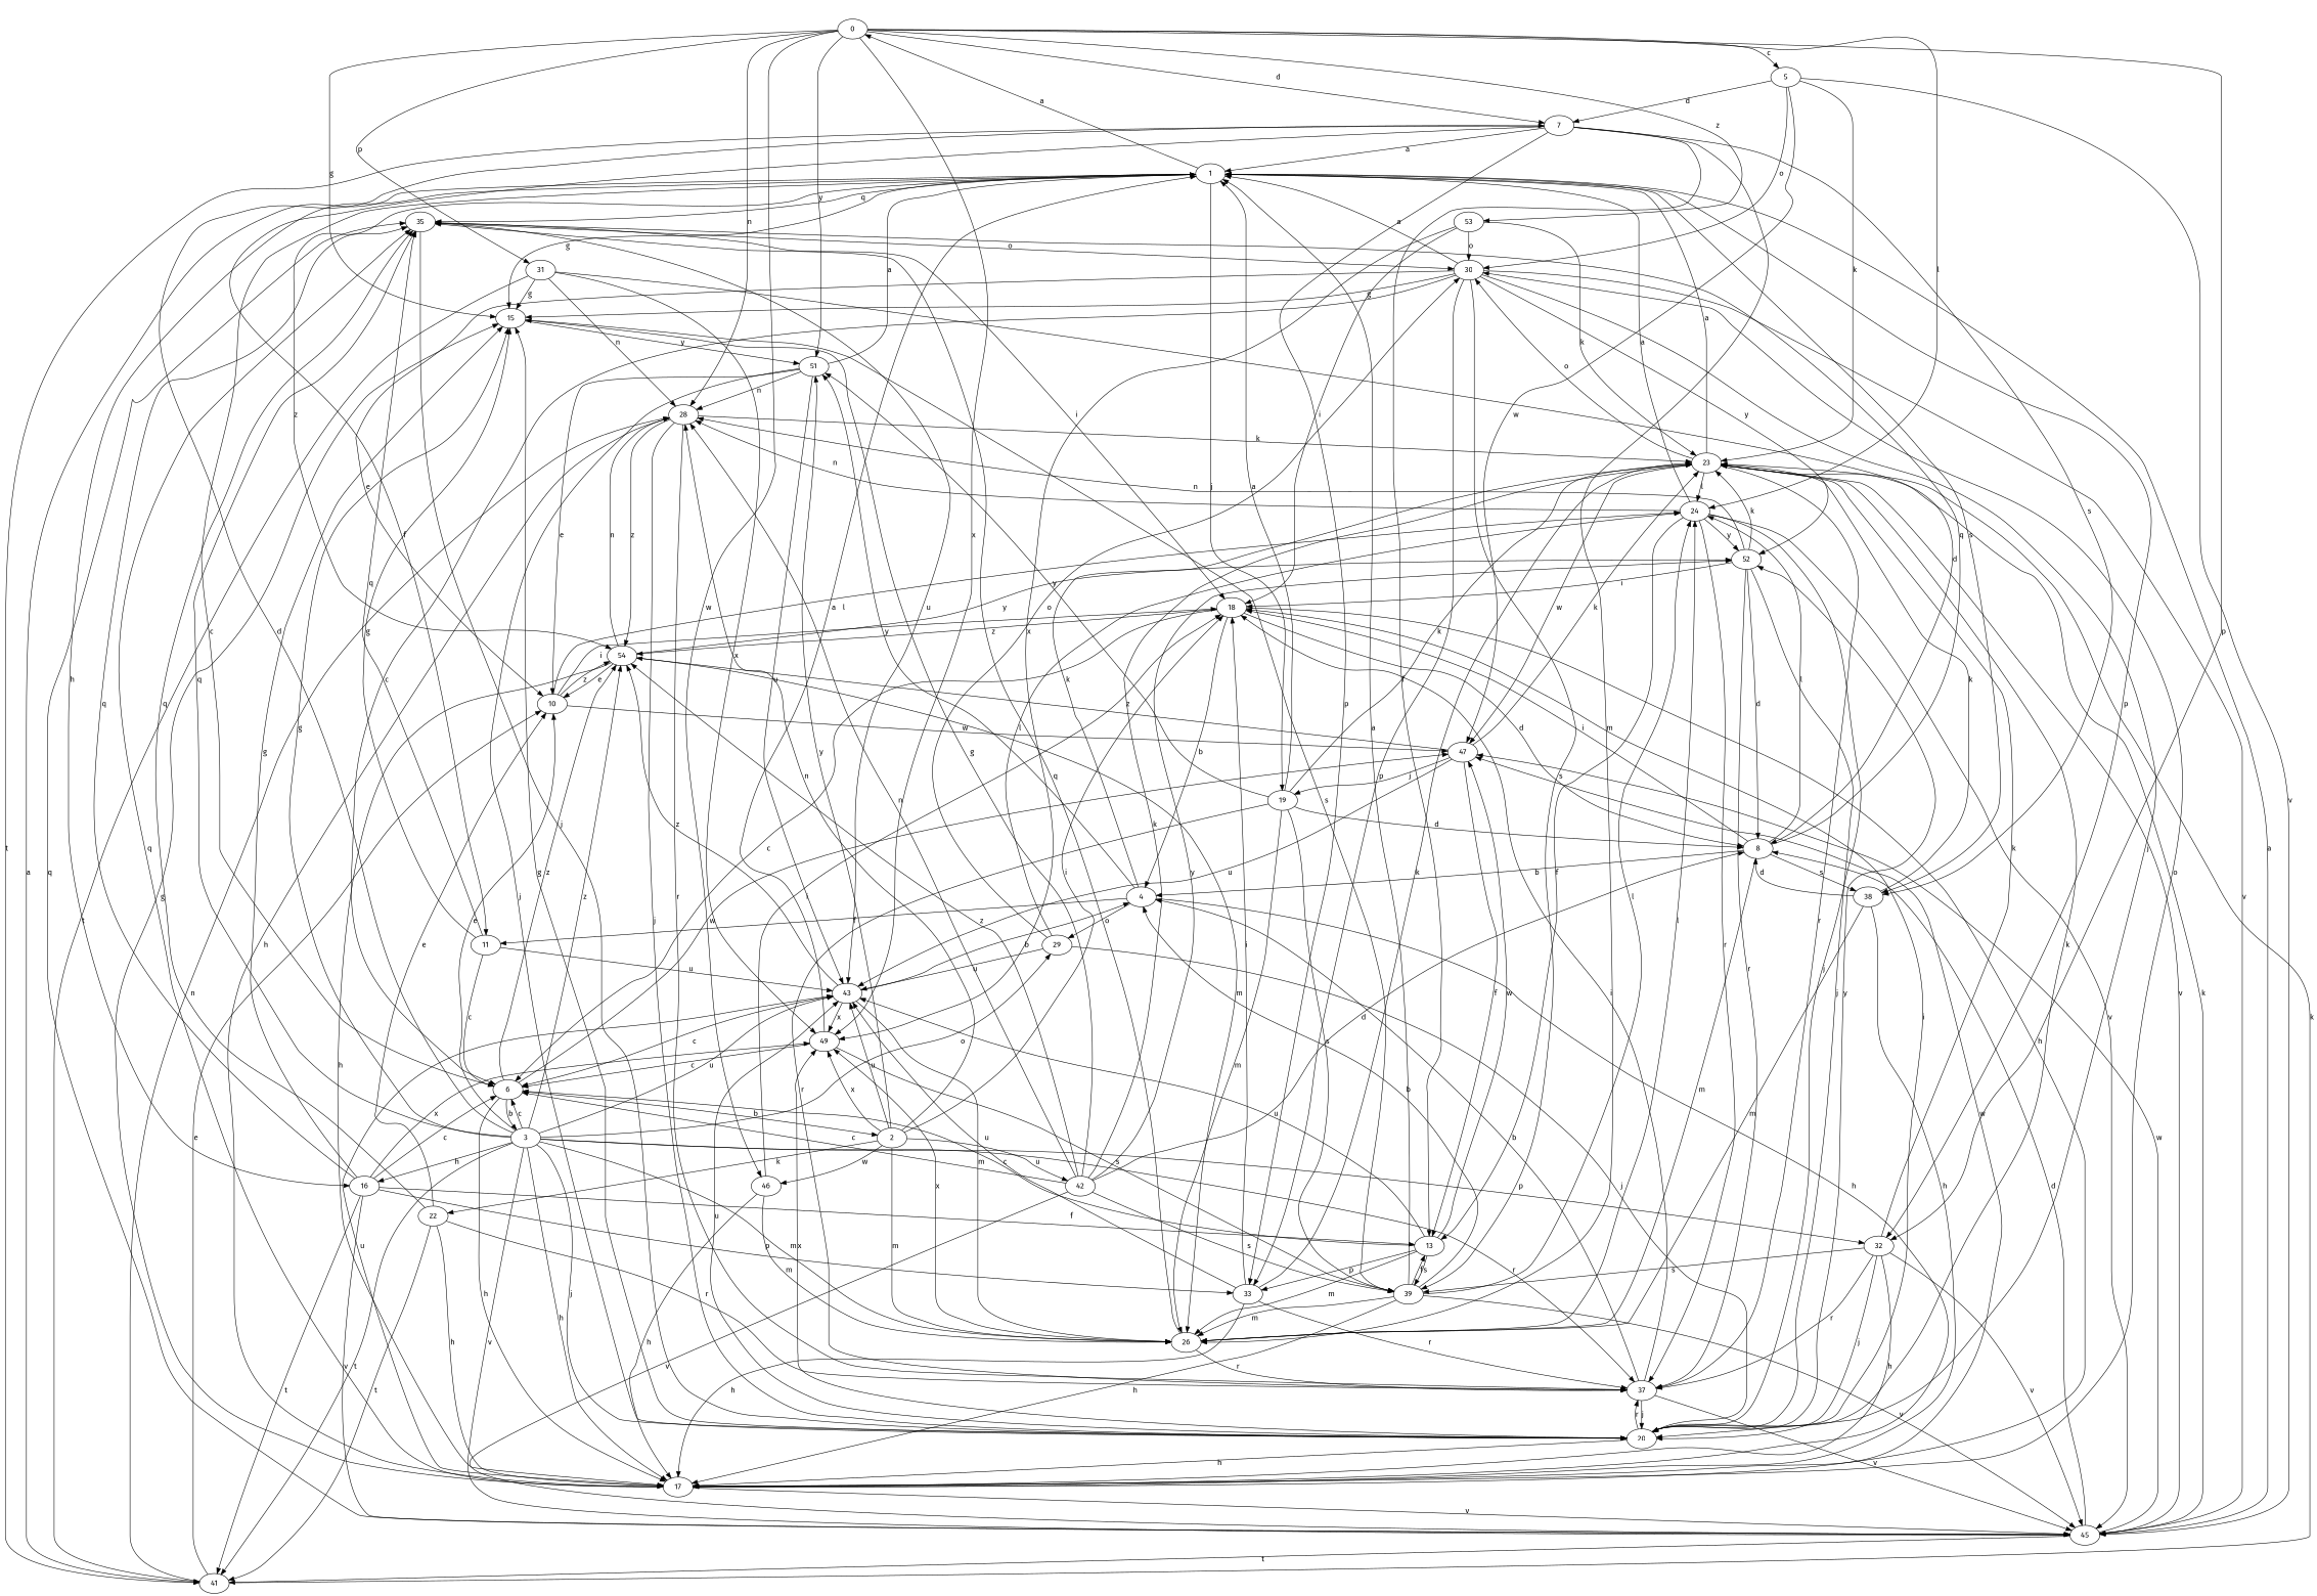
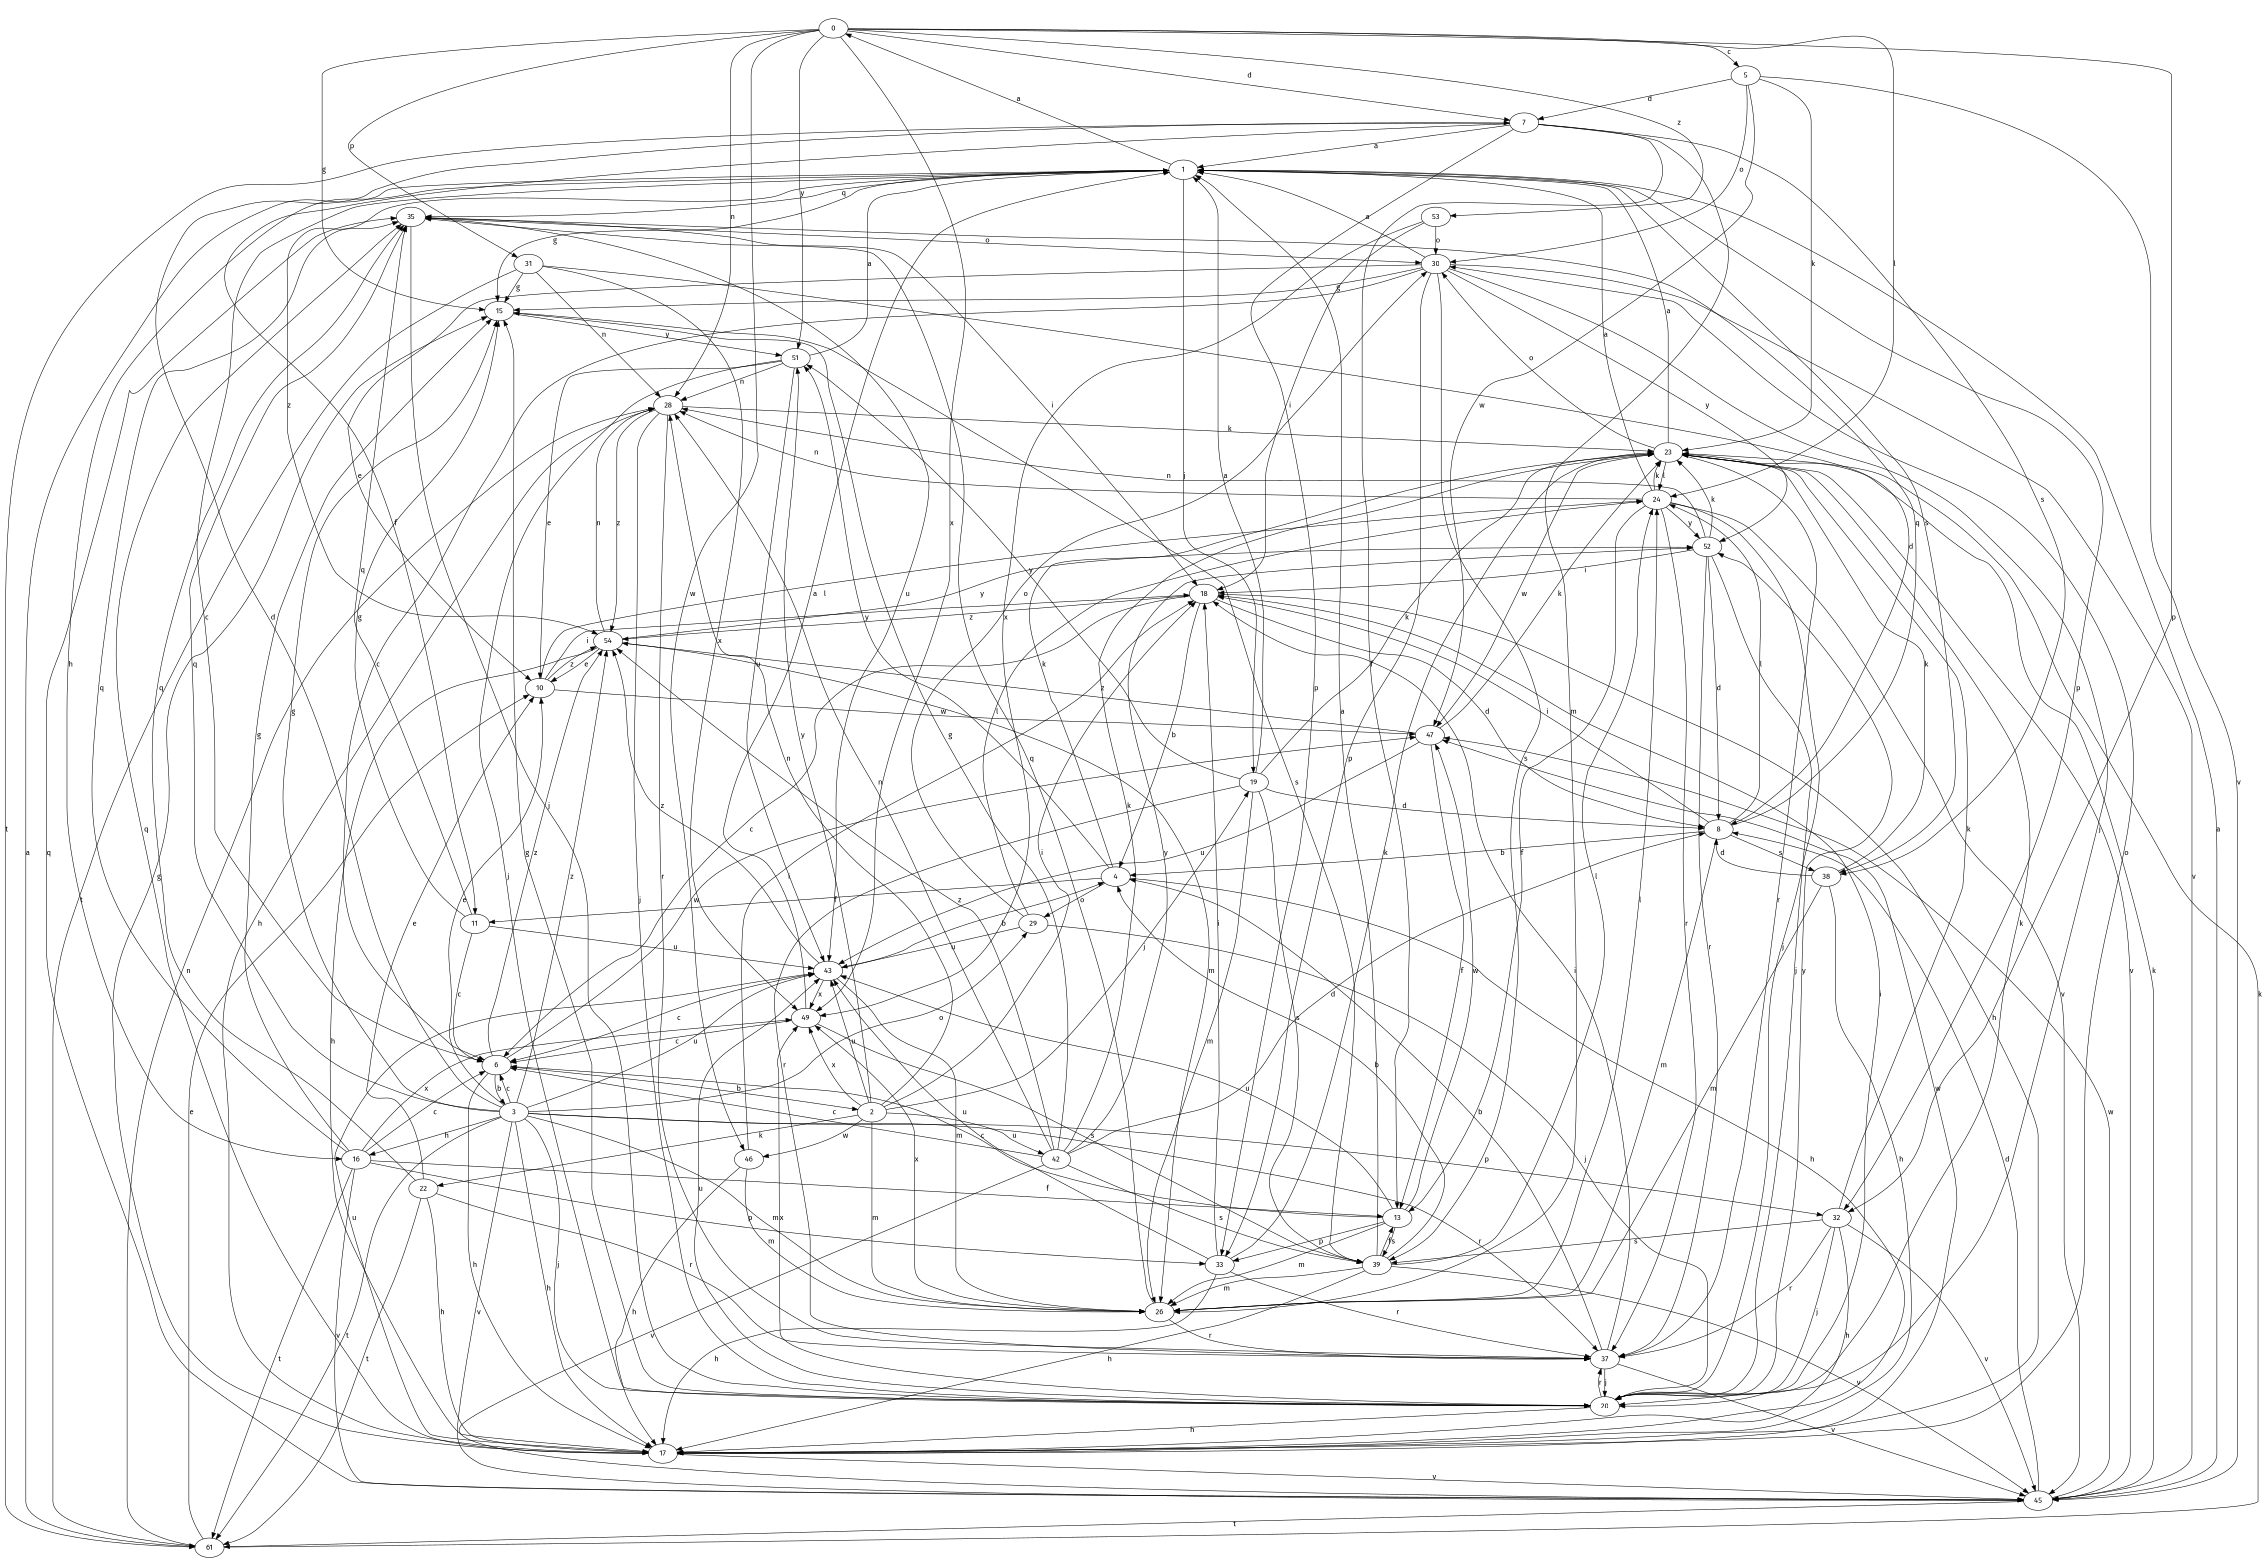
  strict digraph {
    fontname="Fira Sans"
    node [fontname="Fira Sans"]
    edge [fontname="Fira Sans"]
    0
    5
    7
    15
    24
    28
    31
    32
    46
    49
    51
    53
    45
    23
    30
    47
    1
    38
    26
-   41
+   41 [label=61]
    11
    13
    33
    39
    20
    37
    52
    54
    17
    8
    18
    6
    43
    10
    16
    19
    35
    2
    3
    22
    42
    4
    29
    0 -> 5 [label=c]
    0 -> 7 [label=d]
    0 -> 15 [label=g]
    0 -> 24 [label=l]
    0 -> 28 [label=n]
    0 -> 31 [label=p]
    0 -> 32 [label=p]
    0 -> 46 [label=w]
    0 -> 49 [label=x]
    0 -> 51 [label=y]
    0 -> 53 [label=z]
    5 -> 7 [label=d]
    5 -> 45 [label=v]
    5 -> 23 [label=k]
    5 -> 30 [label=o]
    5 -> 47 [label=w]
    7 -> 1 [label=a]
    7 -> 38 [label=s]
    7 -> 26 [label=m]
    7 -> 41 [label=t]
    7 -> 11 [label=f]
    7 -> 13 [label=f]
    7 -> 33 [label=p]
    15 -> 51 [label=y]
    15 -> 39 [label=s]
    24 -> 28 [label=n]
    24 -> 45 [label=v]
-   53 -> 23 [label=k]
+   24 -> 23 [label=k]
    24 -> 1 [label=a]
    24 -> 13 [label=f]
    24 -> 20 [label=j]
    24 -> 37 [label=r]
    24 -> 52 [label=y]
    28 -> 23 [label=k]
    28 -> 20 [label=j]
    28 -> 37 [label=r]
    28 -> 54 [label=z]
    28 -> 17 [label=h]
    31 -> 15 [label=g]
    31 -> 28 [label=n]
    31 -> 49 [label=x]
    31 -> 41 [label=t]
    31 -> 8 [label=d]
    32 -> 45 [label=v]
    32 -> 23 [label=k]
    32 -> 39 [label=s]
    32 -> 20 [label=j]
    32 -> 37 [label=r]
    32 -> 17 [label=h]
    46 -> 26 [label=m]
    46 -> 17 [label=h]
    46 -> 18 [label=i]
    49 -> 1 [label=a]
    49 -> 39 [label=s]
    49 -> 6 [label=c]
    51 -> 28 [label=n]
    51 -> 1 [label=a]
    51 -> 20 [label=j]
    51 -> 43 [label=u]
    51 -> 10 [label=e]
    53 -> 49 [label=x]
    53 -> 30 [label=o]
    53 -> 18 [label=i]
    45 -> 23 [label=k]
    45 -> 47 [label=w]
    45 -> 1 [label=a]
    45 -> 41 [label=t]
    45 -> 8 [label=d]
    45 -> 35 [label=q]
    23 -> 24 [label=l]
    23 -> 45 [label=v]
    23 -> 30 [label=o]
    23 -> 47 [label=w]
    23 -> 1 [label=a]
    23 -> 37 [label=r]
    30 -> 15 [label=g]
    30 -> 45 [label=v]
    30 -> 1 [label=a]
    30 -> 33 [label=p]
    30 -> 39 [label=s]
    30 -> 20 [label=j]
    30 -> 52 [label=y]
    30 -> 6 [label=c]
    30 -> 10 [label=e]
    47 -> 23 [label=k]
    47 -> 13 [label=f]
    47 -> 54 [label=z]
    47 -> 43 [label=u]
    1 -> 0 [label=a]
    1 -> 15 [label=g]
    1 -> 32 [label=p]
    1 -> 38 [label=s]
    1 -> 54 [label=z]
    1 -> 6 [label=c]
    1 -> 16 [label=h]
    1 -> 19 [label=j]
    1 -> 35 [label=q]
    38 -> 23 [label=k]
    38 -> 26 [label=m]
    38 -> 17 [label=h]
    38 -> 8 [label=d]
    26 -> 24 [label=l]
    26 -> 49 [label=x]
    26 -> 37 [label=r]
    26 -> 35 [label=q]
    41 -> 28 [label=n]
    41 -> 23 [label=k]
    41 -> 1 [label=a]
    41 -> 10 [label=e]
    11 -> 15 [label=g]
    11 -> 6 [label=c]
    11 -> 43 [label=u]
    11 -> 35 [label=q]
    13 -> 47 [label=w]
    13 -> 26 [label=m]
    13 -> 33 [label=p]
    13 -> 39 [label=s]
    13 -> 6 [label=c]
    13 -> 43 [label=u]
    33 -> 23 [label=k]
    33 -> 37 [label=r]
    33 -> 17 [label=h]
    33 -> 18 [label=i]
    33 -> 43 [label=u]
    39 -> 24 [label=l]
    39 -> 45 [label=v]
    39 -> 1 [label=a]
    39 -> 26 [label=m]
    39 -> 13 [label=f]
    39 -> 17 [label=h]
    39 -> 4 [label=b]
    20 -> 15 [label=g]
    20 -> 49 [label=x]
    20 -> 23 [label=k]
    20 -> 37 [label=r]
    20 -> 52 [label=y]
    20 -> 17 [label=h]
    20 -> 18 [label=i]
    20 -> 43 [label=u]
    37 -> 45 [label=v]
    37 -> 20 [label=j]
    37 -> 18 [label=i]
    37 -> 4 [label=b]
    52 -> 28 [label=n]
    52 -> 23 [label=k]
    52 -> 20 [label=j]
    52 -> 37 [label=r]
    52 -> 8 [label=d]
    52 -> 18 [label=i]
    54 -> 28 [label=n]
    54 -> 26 [label=m]
    54 -> 52 [label=y]
    54 -> 17 [label=h]
    54 -> 10 [label=e]
    17 -> 15 [label=g]
    17 -> 45 [label=v]
    17 -> 30 [label=o]
    17 -> 47 [label=w]
    17 -> 43 [label=u]
    17 -> 35 [label=q]
    8 -> 24 [label=l]
    8 -> 38 [label=s]
    8 -> 26 [label=m]
    8 -> 18 [label=i]
    8 -> 35 [label=q]
    8 -> 4 [label=b]
    18 -> 54 [label=z]
    18 -> 17 [label=h]
    18 -> 8 [label=d]
    18 -> 6 [label=c]
    18 -> 4 [label=b]
    6 -> 47 [label=w]
    6 -> 54 [label=z]
    6 -> 17 [label=h]
    6 -> 2 [label=b]
    6 -> 3 [label=b]
    43 -> 49 [label=x]
    43 -> 26 [label=m]
    43 -> 54 [label=z]
    43 -> 6 [label=c]
    43 -> 4 [label=b]
    10 -> 24 [label=l]
    10 -> 47 [label=w]
    10 -> 54 [label=z]
    10 -> 18 [label=i]
    16 -> 15 [label=g]
    16 -> 49 [label=x]
    16 -> 45 [label=v]
    16 -> 41 [label=t]
    16 -> 13 [label=f]
    16 -> 33 [label=p]
    16 -> 6 [label=c]
    16 -> 35 [label=q]
    19 -> 51 [label=y]
    19 -> 23 [label=k]
    19 -> 1 [label=a]
    19 -> 26 [label=m]
    19 -> 39 [label=s]
    19 -> 37 [label=r]
    19 -> 8 [label=d]
    35 -> 30 [label=o]
    35 -> 20 [label=j]
    35 -> 18 [label=i]
    35 -> 43 [label=u]
    2 -> 28 [label=n]
    2 -> 46 [label=w]
    2 -> 49 [label=x]
    2 -> 51 [label=y]
    2 -> 26 [label=m]
    2 -> 18 [label=i]
    2 -> 43 [label=u]
-   47 -> 19 [label=j]
+   2 -> 19 [label=j]
    2 -> 22 [label=k]
    2 -> 42 [label=u]
    3 -> 7 [label=d]
    3 -> 15 [label=g]
    3 -> 32 [label=p]
    3 -> 45 [label=v]
    3 -> 26 [label=m]
    3 -> 41 [label=t]
    3 -> 20 [label=j]
    3 -> 37 [label=r]
    3 -> 54 [label=z]
    3 -> 17 [label=h]
    3 -> 6 [label=c]
    3 -> 43 [label=u]
    3 -> 10 [label=e]
    3 -> 16 [label=h]
    3 -> 35 [label=q]
    3 -> 29 [label=o]
    22 -> 41 [label=t]
    22 -> 37 [label=r]
    22 -> 17 [label=h]
    22 -> 10 [label=e]
    22 -> 35 [label=q]
    42 -> 15 [label=g]
    42 -> 28 [label=n]
    42 -> 45 [label=v]
    42 -> 23 [label=k]
    42 -> 39 [label=s]
    42 -> 52 [label=y]
    42 -> 54 [label=z]
    42 -> 8 [label=d]
    42 -> 6 [label=c]
    4 -> 51 [label=y]
    4 -> 23 [label=k]
    4 -> 11 [label=f]
    4 -> 17 [label=h]
    4 -> 29 [label=o]
    29 -> 24 [label=l]
    29 -> 30 [label=o]
    29 -> 20 [label=j]
    29 -> 43 [label=u]
  }
